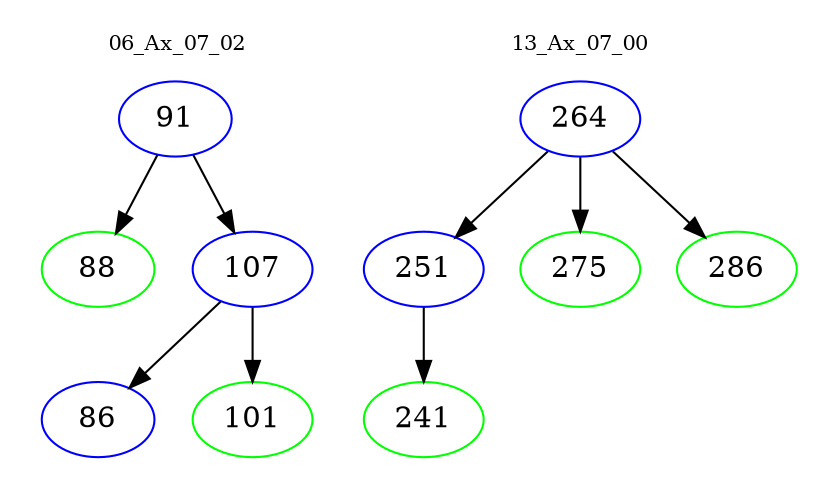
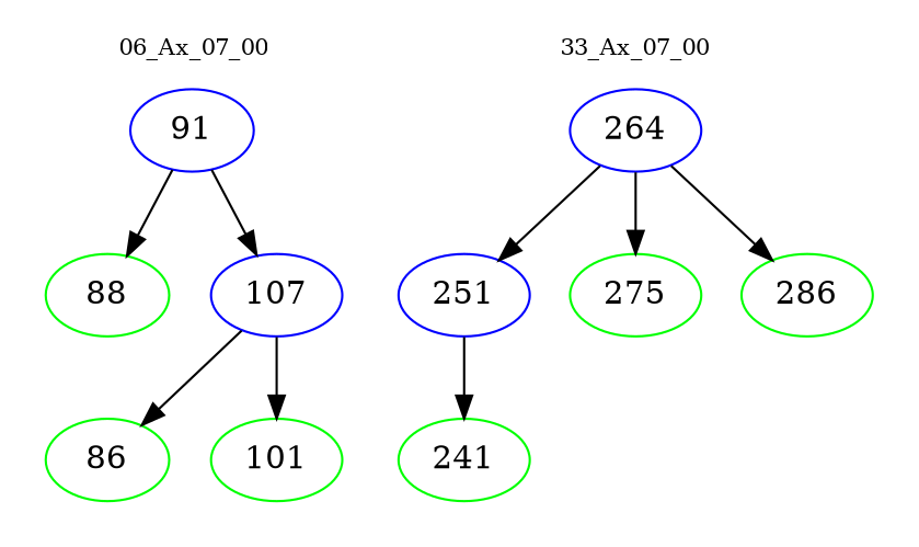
  digraph {
    node [color=blue]
    edge [color=black]
    n1 [label=91]
    n2 [color=green label=88]
    n3 [label=107]
-   n4 [label=86]
+   n4 [color=green label=86]
    n5 [color=green label=101]
    n6 [label=264]
    n7 [label=251]
    n8 [color=green label=275]
    n9 [color=green label=286]
    n10 [color=green label=241]
    subgraph cluster_1 {
      color=white
      fontsize=10
-     label="06_Ax_07_02"
+     label="06_Ax_07_00"
      n1
      n2
      n3
      n4
      n5
    }
    subgraph cluster_2 {
      color=white
      fontsize=10
-     label="13_Ax_07_00"
+     label="33_Ax_07_00"
      n6
      n7
      n8
      n9
      n10
    }
    n1 -> n2
    n1 -> n3
    n3 -> n4
    n3 -> n5
    n6 -> n7
    n6 -> n8
    n6 -> n9
    n7 -> n10
  }
